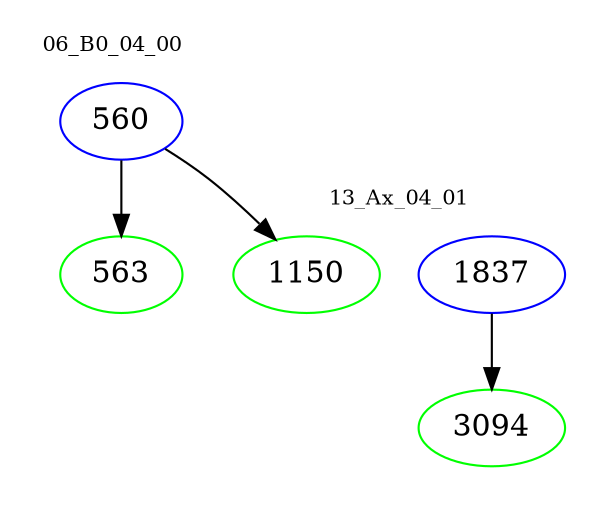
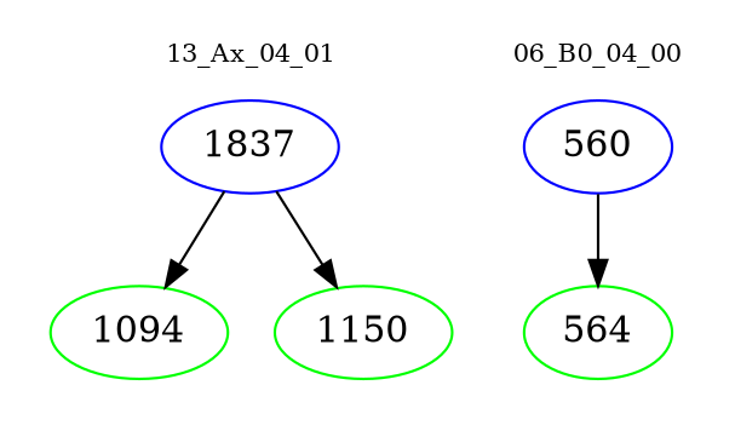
  digraph {
    node [color=green]
    edge [color=black]
    n1 [color=blue label=1837]
-   n2 [label=3094]
+   n2 [label=1094]
    n3 [label=1150]
    n4 [color=blue label=560]
-   n5 [label=563]
+   n5 [label=564]
    subgraph cluster_1 {
      color=white
      fontsize=10
      label="13_Ax_04_01"
      n1
      n2
      n3
    }
    subgraph cluster_2 {
      color=white
      fontsize=10
      label="06_B0_04_00"
      n4
      n5
    }
    n1 -> n2
-   n4 -> n3
+   n1 -> n3
    n4 -> n5
  }
